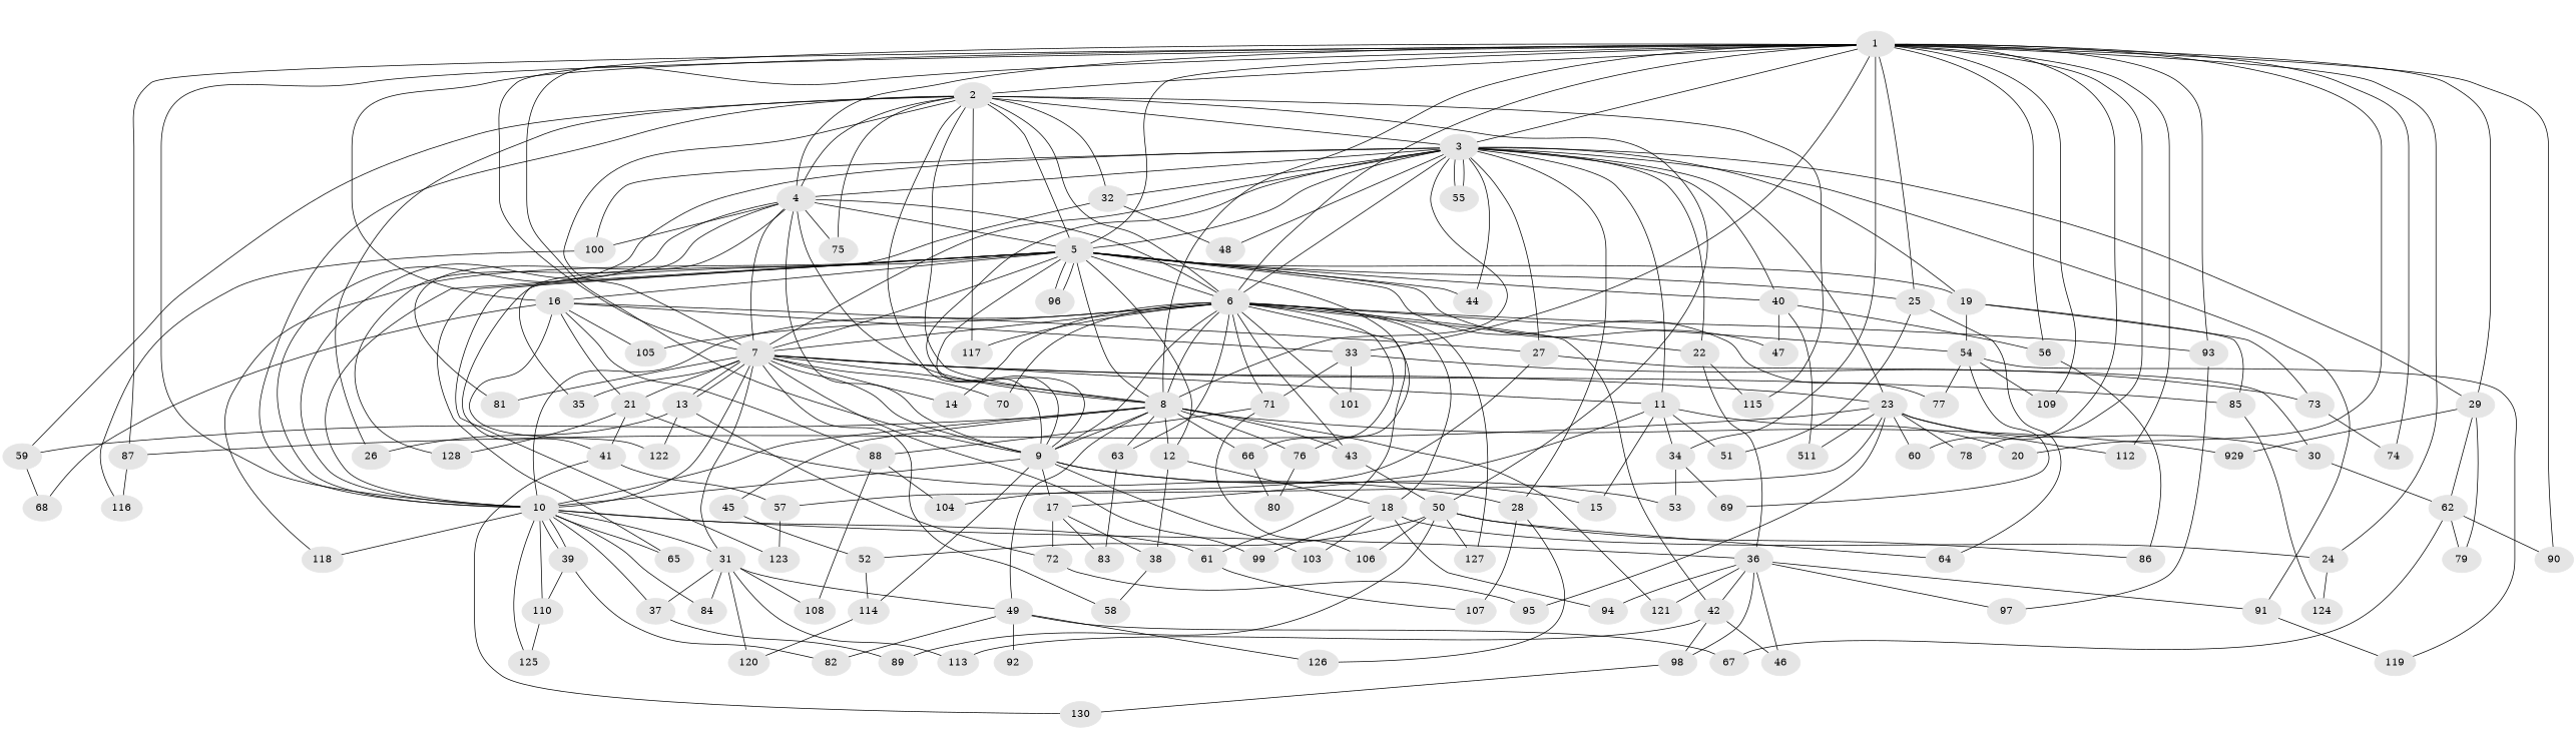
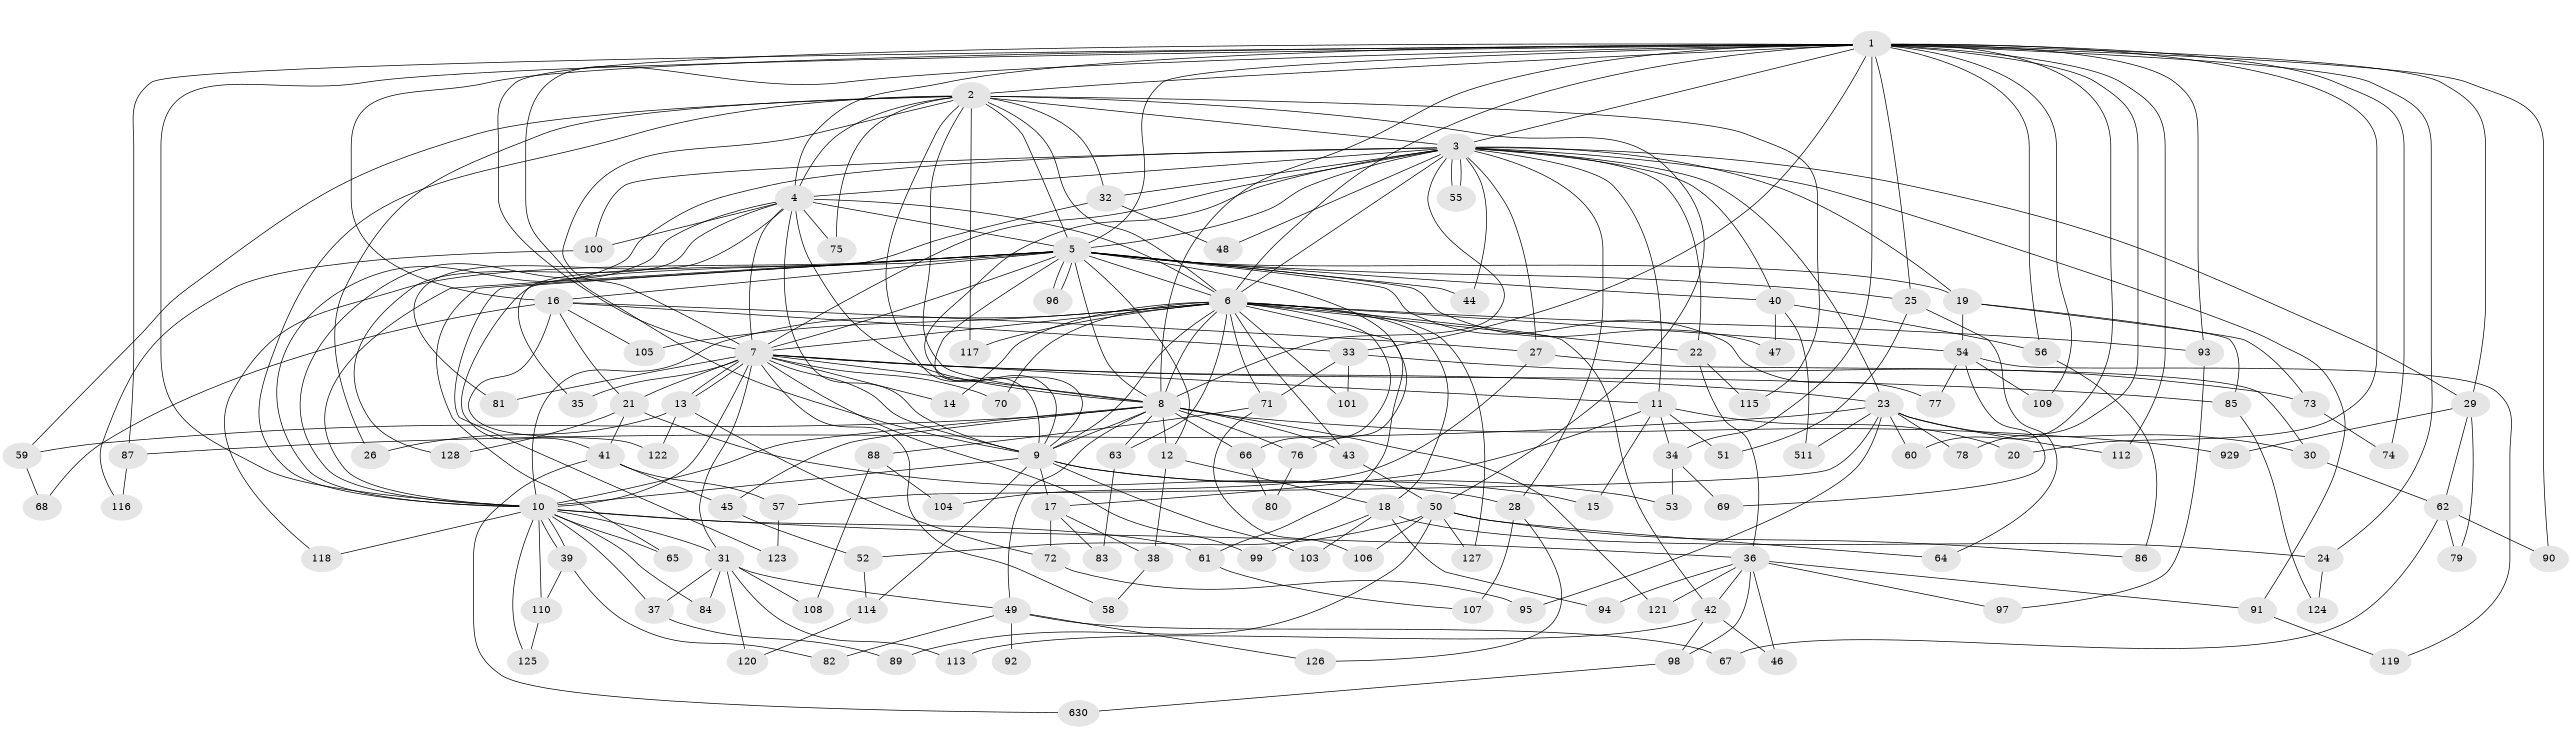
  graph {
    node [color=gray90 style=filled]
    1
    2
    3
    4
    5
    6
    7
    8
    9
    10
    16
    20
    24
    25
    29
    33
    34
    56
    60
    74
    78
    87
    90
    93
    109
    112
    26
    32
    50
    59
    75
    115
    117
    11
    19
    22
    23
    27
    28
    40
    44
    48
    55
    91
    100
    81
    128
    12
    41
    47
    65
    76
    77
    96
    118
    123
    14
    18
    42
    43
    54
    61
    63
    66
    70
    71
    101
    105
    127
    13
    21
    31
    35
    58
    85
    99
    45
    49
    121
    n80 [label=929]
    15
    17
    53
    103
    114
    36
    37
    39
    84
    110
    125
    122
    68
    88
    124
    51
    64
    62
    79
    73
    69
    86
    116
    97
    89
    52
    106
    30
    57
    95
    n111 [label=511]
    104
    107
    126
    119
    38
-   130
+   130 [label=630]
    80
    94
    113
    46
    98
    83
    72
    108
    120
    82
    92
    67
    1 -- 2
    1 -- 3
    1 -- 4
    1 -- 5
    1 -- 6
    1 -- 7
    1 -- 8
    1 -- 9
    1 -- 10
    1 -- 16
    1 -- 20
    1 -- 24
    1 -- 25
    1 -- 29
    1 -- 33
    1 -- 34
    1 -- 56
    1 -- 60
    1 -- 74
    1 -- 78
    1 -- 87
    1 -- 90
    1 -- 93
    1 -- 109
    1 -- 112
    2 -- 3
    2 -- 4
    2 -- 5
    2 -- 6
    2 -- 7
    2 -- 8
    2 -- 9
    2 -- 10
    2 -- 26
    2 -- 32
    2 -- 50
    2 -- 59
    2 -- 75
    2 -- 115
    2 -- 117
    3 -- 4
    3 -- 5
    3 -- 6
    3 -- 7
    3 -- 8
    3 -- 9
    3 -- 10
    3 -- 29
    3 -- 32
    3 -- 11
    3 -- 19
    3 -- 22
    3 -- 23
    3 -- 27
    3 -- 28
    3 -- 40
    3 -- 44
    3 -- 48
    3 -- 55
    3 -- 55
    3 -- 91
    3 -- 100
    4 -- 5
    4 -- 6
    4 -- 7
    4 -- 8
    4 -- 9
    4 -- 10
    4 -- 75
    4 -- 100
    4 -- 81
    4 -- 128
    5 -- 6
    5 -- 7
    5 -- 8
    5 -- 9
    5 -- 10
    5 -- 16
    5 -- 25
    5 -- 19
    5 -- 40
    5 -- 44
    5 -- 12
    5 -- 41
    5 -- 47
    5 -- 65
    5 -- 76
    5 -- 77
    5 -- 96
    5 -- 96
    5 -- 118
    5 -- 123
    6 -- 7
    6 -- 8
    6 -- 9
    6 -- 10
    6 -- 93
    6 -- 117
    6 -- 22
    6 -- 14
    6 -- 18
    6 -- 42
    6 -- 43
    6 -- 54
    6 -- 61
    6 -- 63
    6 -- 66
    6 -- 70
    6 -- 71
    6 -- 101
    6 -- 105
    6 -- 127
    7 -- 8
    7 -- 9
    7 -- 10
    7 -- 11
    7 -- 23
    7 -- 81
    7 -- 14
    7 -- 70
    7 -- 13
    7 -- 13
    7 -- 21
    7 -- 31
    7 -- 35
    7 -- 58
    7 -- 85
    7 -- 99
    8 -- 9
    8 -- 10
    8 -- 59
    8 -- 12
    8 -- 76
    8 -- 43
    8 -- 63
    8 -- 66
    8 -- 45
    8 -- 49
    8 -- 121
    8 -- n80
    9 -- 10
    9 -- 15
    9 -- 17
    9 -- 53
    9 -- 103
    9 -- 114
    10 -- 65
    10 -- 118
    10 -- 61
    10 -- 31
    10 -- 36
    10 -- 37
    10 -- 39
    10 -- 39
    10 -- 84
    10 -- 110
    10 -- 125
    16 -- 33
    16 -- 27
    16 -- 105
    16 -- 21
    16 -- 122
    16 -- 68
-   16 -- 88
    24 -- 124
    25 -- 51
    25 -- 64
    29 -- n80
    29 -- 62
    29 -- 79
    33 -- 71
    33 -- 101
    33 -- 73
    34 -- 53
    34 -- 69
    56 -- 86
    87 -- 116
    93 -- 97
    32 -- 48
    32 -- 35
    50 -- 127
    50 -- 64
    50 -- 86
    50 -- 89
    50 -- 52
    50 -- 106
    59 -- 68
    11 -- 20
    11 -- 34
    11 -- 15
    11 -- 17
    11 -- 51
    19 -- 54
    19 -- 85
    19 -- 73
    22 -- 115
    22 -- 36
    23 -- 60
    23 -- 78
    23 -- 87
    23 -- 112
    23 -- 30
    23 -- 57
    23 -- 95
    23 -- n111
    27 -- 30
    27 -- 104
    28 -- 107
    28 -- 126
    40 -- 56
    40 -- 47
    40 -- n111
    91 -- 119
    100 -- 116
    12 -- 18
    12 -- 38
+   41 -- 45
    41 -- 57
    41 -- 130
    76 -- 80
    18 -- 24
    18 -- 99
    18 -- 103
    18 -- 94
    42 -- 113
    42 -- 46
    42 -- 98
    43 -- 50
    54 -- 109
    54 -- 77
    54 -- 69
    54 -- 119
    61 -- 107
    63 -- 83
    66 -- 80
    71 -- 88
    71 -- 106
    13 -- 26
    13 -- 122
    13 -- 72
    21 -- 28
    21 -- 128
    21 -- 41
    31 -- 49
    31 -- 37
    31 -- 84
    31 -- 113
    31 -- 108
    31 -- 120
    85 -- 124
    45 -- 52
    49 -- 126
    49 -- 82
    49 -- 92
    49 -- 67
    17 -- 38
    17 -- 83
    17 -- 72
    114 -- 120
    36 -- 91
    36 -- 42
    36 -- 121
    36 -- 97
    36 -- 94
    36 -- 46
    36 -- 98
    37 -- 89
    39 -- 110
    39 -- 82
    110 -- 125
    88 -- 104
    88 -- 108
    62 -- 90
    62 -- 79
    62 -- 67
    73 -- 74
    52 -- 114
    30 -- 62
    57 -- 123
    38 -- 58
    98 -- 130
    72 -- 95
  }
